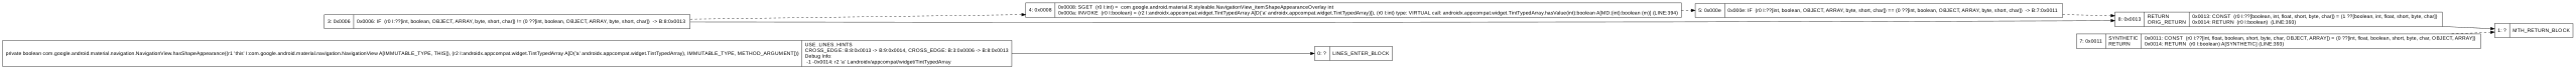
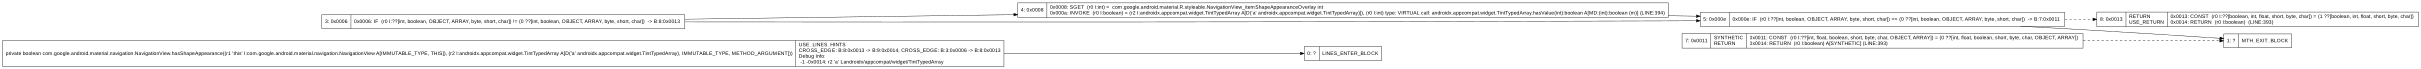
  digraph {
    fontname="Liberation Sans"
    rankdir=LR
    node [fontname="Liberation Sans" shape=record]
    edge [fontname="Liberation Sans"]
    n1 [label="{0\:\ ?|LINES_ENTER_BLOCK\l}"]
    n2 [label="{3\:\ 0x0006|0x0006: IF  (r0 I:??[int, boolean, OBJECT, ARRAY, byte, short, char]) != (0 ??[int, boolean, OBJECT, ARRAY, byte, short, char])  \-\> B:8:0x0013 \l}"]
    n3 [label="{4\:\ 0x0008|0x0008: SGET  (r0 I:int) =  com.google.android.material.R.styleable.NavigationView_itemShapeAppearanceOverlay int \l0x000a: INVOKE  (r0 I:boolean) = (r2 I:androidx.appcompat.widget.TintTypedArray A[D('a' androidx.appcompat.widget.TintTypedArray)]), (r0 I:int) type: VIRTUAL call: androidx.appcompat.widget.TintTypedArray.hasValue(int):boolean A[MD:(int):boolean (m)] (LINE:394)\l}"]
-   n4 [label="{8\:\ 0x0013|RETURN\lORIG_RETURN\l|0x0013: CONST  (r0 I:??[boolean, int, float, short, byte, char]) = (1 ??[boolean, int, float, short, byte, char]) \l0x0014: RETURN  (r0 I:boolean)  (LINE:393)\l}"]
+   n4 [label="{8\:\ 0x0013|RETURN\lUSE_RETURN\l|0x0013: CONST  (r0 I:??[boolean, int, float, short, byte, char]) = (1 ??[boolean, int, float, short, byte, char]) \l0x0014: RETURN  (r0 I:boolean)  (LINE:393)\l}"]
    n5 [label="{5\:\ 0x000e|0x000e: IF  (r0 I:??[int, boolean, OBJECT, ARRAY, byte, short, char]) == (0 ??[int, boolean, OBJECT, ARRAY, byte, short, char])  \-\> B:7:0x0011 \l}"]
-   n6 [label="{1\:\ ?|MTH_RETURN_BLOCK\l}"]
+   n6 [label="{1\:\ ?|MTH_EXIT_BLOCK\l}"]
    n7 [label="{7\:\ 0x0011|SYNTHETIC\lRETURN\l|0x0011: CONST  (r0 I:??[int, float, boolean, short, byte, char, OBJECT, ARRAY]) = (0 ??[int, float, boolean, short, byte, char, OBJECT, ARRAY]) \l0x0014: RETURN  (r0 I:boolean) A[SYNTHETIC] (LINE:393)\l}"]
    n8 [label="{private boolean com.google.android.material.navigation.NavigationView.hasShapeAppearance((r1 'this' I:com.google.android.material.navigation.NavigationView A[IMMUTABLE_TYPE, THIS]), (r2 I:androidx.appcompat.widget.TintTypedArray A[D('a' androidx.appcompat.widget.TintTypedArray), IMMUTABLE_TYPE, METHOD_ARGUMENT]))  | USE_LINES_HINTS\lCROSS_EDGE: B:8:0x0013 \-\> B:9:0x0014, CROSS_EDGE: B:3:0x0006 \-\> B:8:0x0013\lDebug Info:\l  \-1 \-0x0014: r2 'a' Landroidx\/appcompat\/widget\/TintTypedArray;\l}"]
-   n2 -> n3 [style=dashed]
-   n2 -> n4
-   n3 -> n5 [style=dashed]
-   n4 -> n6
+   n2 -> n3 [style=solid]
+   n2 -> n5
+   n3 -> n5
+   n5 -> n6
    n5 -> n4 [style=dashed]
    n7 -> n6 [style=dashed]
    n8 -> n1
  }
